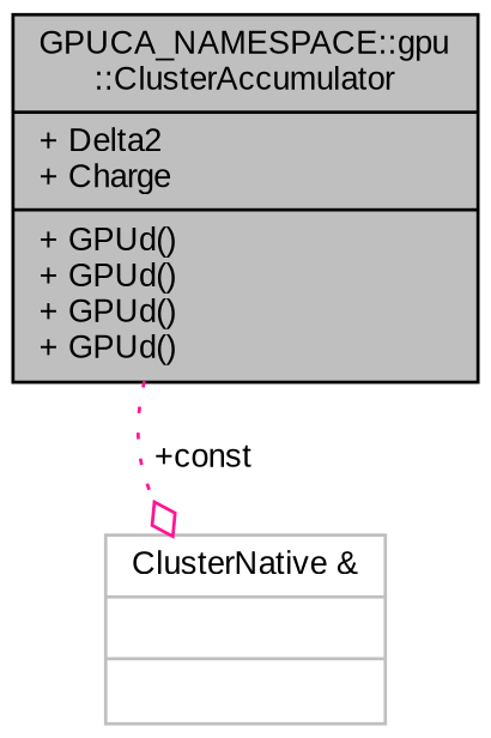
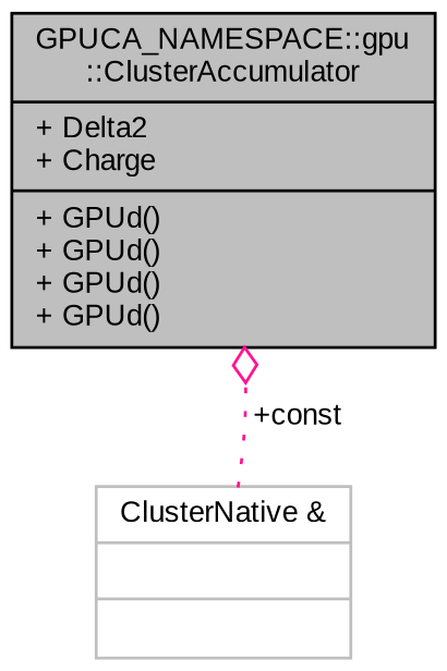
  digraph {
    fontname="Liberation Sans"
    node [fontname="Liberation Sans" fontsize=10 shape=record]
    n1 [color=black fillcolor=grey75 fontcolor=black height=0.2 label="{GPUCA_NAMESPACE::gpu\l::ClusterAccumulator\n|+ Delta2\l+ Charge\l|+ GPUd()\l+ GPUd()\l+ GPUd()\l+ GPUd()\l}" style=filled width=0.4]
    n2 [color=grey75 height=0.2 label="{ClusterNative &\n||}" width=0.4]
-   n1 -> n2 [arrowhead=odiamond color=deeppink fontname="Liberation Sans" fontsize=10 label=" +const" labelfontname=Helvetica labelfontsize=10 style=dotted]
+   n2 -> n1 [arrowhead=odiamond color=deeppink fontname="Liberation Sans" fontsize=10 label=" +const" labelfontname=Helvetica labelfontsize=10 style=dotted]
  }
